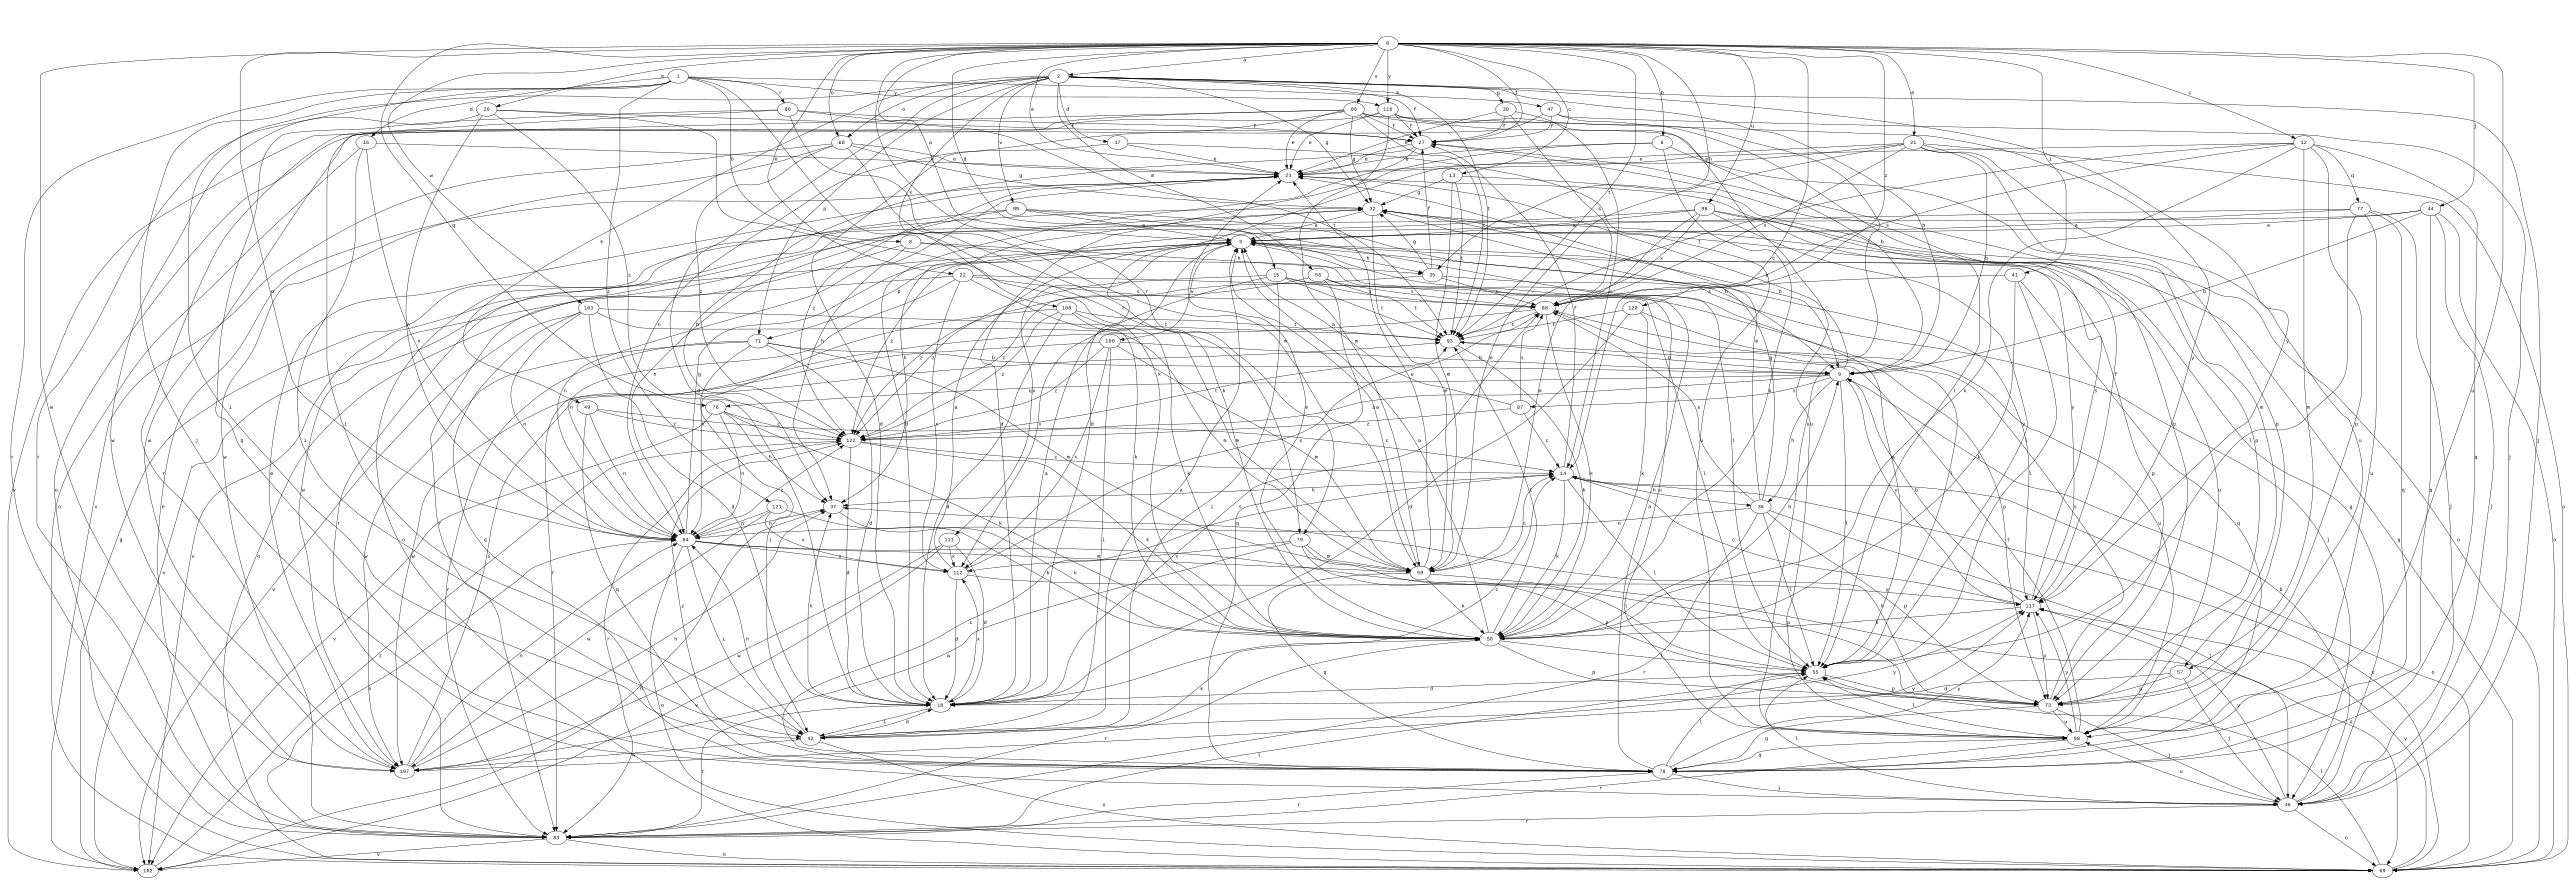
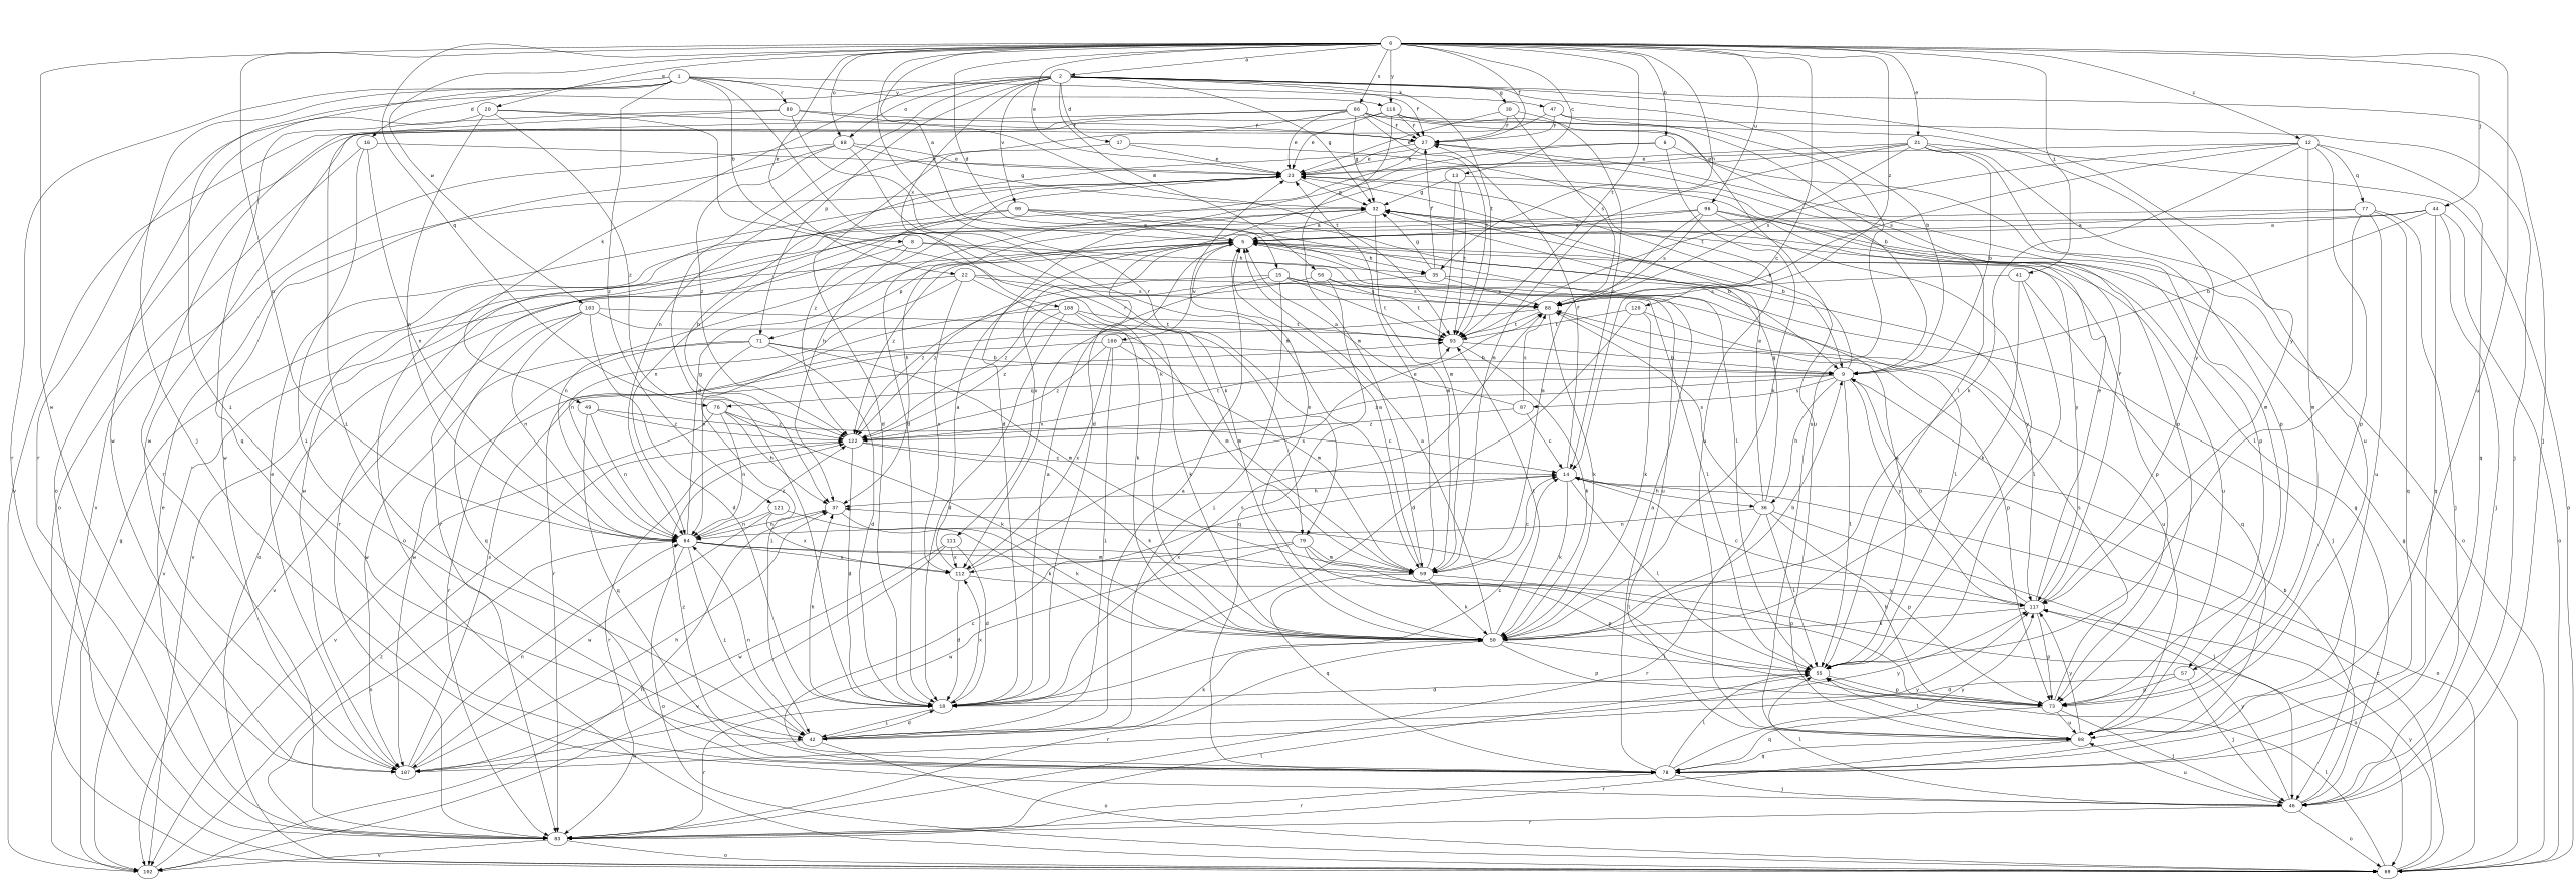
  strict digraph {
    fontname="Liberation Mono"
    node [fontname="Liberation Mono"]
    edge [fontname="Liberation Mono"]
    0
    2
    5
    6
    12
    13
    14
    15
    20
    21
    22
    23
    27
    35
    41
    44
    64
    68
    76
    79
    86
    93
    96
    98
    103
    107
    116
    120
    46
    83
    9
    17
    18
    30
    32
    49
    56
    71
    99
    108
    117
    73
    100
    102
    111
    122
    50
    57
    77
    78
    88
    59
    69
    36
    55
    37
    42
    112
    1
    8
    16
    47
    80
    121
    87
    0 -> 2 [label=a]
    0 -> 5 [label=a]
    0 -> 6 [label=b]
    0 -> 12 [label=c]
    0 -> 13 [label=c]
    0 -> 14 [label=c]
    0 -> 15 [label=d]
    0 -> 20 [label=e]
    0 -> 21 [label=e]
    0 -> 22 [label=e]
    0 -> 23 [label=e]
    0 -> 27 [label=f]
    0 -> 35 [label=h]
    0 -> 41 [label=i]
    0 -> 44 [label=j]
    0 -> 64 [label=n]
    0 -> 68 [label=o]
    0 -> 76 [label=q]
    0 -> 79 [label=r]
    0 -> 86 [label=s]
    0 -> 93 [label=t]
    0 -> 96 [label=u]
    0 -> 98 [label=u]
    0 -> 103 [label=w]
    0 -> 107 [label=w]
    0 -> 116 [label=y]
    0 -> 120 [label=z]
    2 -> 27 [label=f]
    2 -> 68 [label=o]
    2 -> 93 [label=t]
    2 -> 46 [label=j]
    2 -> 83 [label=r]
    2 -> 9 [label=b]
    2 -> 17 [label=d]
    2 -> 18 [label=d]
    2 -> 30 [label=g]
    2 -> 32 [label=g]
    2 -> 49 [label=k]
    2 -> 56 [label=m]
    2 -> 71 [label=p]
    2 -> 99 [label=v]
    2 -> 108 [label=x]
    2 -> 117 [label=y]
    5 -> 35 [label=h]
    5 -> 98 [label=u]
    5 -> 71 [label=p]
    5 -> 117 [label=y]
    5 -> 73 [label=p]
    5 -> 100 [label=v]
    5 -> 102 [label=v]
    5 -> 111 [label=x]
    5 -> 122 [label=z]
    6 -> 23 [label=e]
    6 -> 18 [label=d]
    6 -> 50 [label=k]
    6 -> 57 [label=m]
    12 -> 23 [label=e]
    12 -> 93 [label=t]
    12 -> 73 [label=p]
    12 -> 50 [label=k]
    12 -> 57 [label=m]
    12 -> 77 [label=q]
    12 -> 78 [label=q]
    12 -> 88 [label=s]
    13 -> 93 [label=t]
    13 -> 32 [label=g]
    13 -> 73 [label=p]
    13 -> 59 [label=m]
    14 -> 27 [label=f]
    14 -> 50 [label=k]
    14 -> 69 [label=o]
    14 -> 36 [label=h]
    14 -> 55 [label=l]
    14 -> 37 [label=h]
    15 -> 93 [label=t]
    15 -> 122 [label=z]
    15 -> 88 [label=s]
    15 -> 55 [label=l]
    15 -> 42 [label=i]
    15 -> 112 [label=x]
    20 -> 27 [label=f]
    20 -> 64 [label=n]
    20 -> 107 [label=w]
    20 -> 122 [label=z]
    20 -> 50 [label=k]
    21 -> 23 [label=e]
    21 -> 98 [label=u]
    21 -> 9 [label=b]
    21 -> 18 [label=d]
    21 -> 73 [label=p]
    21 -> 88 [label=s]
    21 -> 59 [label=m]
    21 -> 69 [label=o]
    22 -> 64 [label=n]
    22 -> 102 [label=v]
    22 -> 50 [label=k]
    22 -> 88 [label=s]
    22 -> 55 [label=l]
    22 -> 112 [label=x]
+   23 -> 32 [label=g]
    23 -> 122 [label=z]
    23 -> 37 [label=h]
    27 -> 23 [label=e]
    27 -> 18 [label=d]
    27 -> 73 [label=p]
    27 -> 37 [label=h]
    35 -> 27 [label=f]
    35 -> 46 [label=j]
    35 -> 32 [label=g]
    35 -> 122 [label=z]
    35 -> 88 [label=s]
    41 -> 50 [label=k]
    41 -> 78 [label=q]
    41 -> 88 [label=s]
    41 -> 55 [label=l]
    44 -> 5 [label=a]
    44 -> 107 [label=w]
    44 -> 46 [label=j]
    44 -> 9 [label=b]
    44 -> 78 [label=q]
    44 -> 69 [label=o]
    64 -> 32 [label=g]
    64 -> 73 [label=p]
    64 -> 122 [label=z]
    64 -> 59 [label=m]
    64 -> 69 [label=o]
    64 -> 42 [label=i]
    64 -> 112 [label=x]
    68 -> 23 [label=e]
    68 -> 107 [label=w]
    68 -> 32 [label=g]
    68 -> 102 [label=v]
    68 -> 122 [label=z]
    68 -> 50 [label=k]
    76 -> 64 [label=n]
    76 -> 102 [label=v]
    76 -> 122 [label=z]
    76 -> 50 [label=k]
    76 -> 37 [label=h]
    79 -> 107 [label=w]
    79 -> 73 [label=p]
    79 -> 59 [label=m]
    79 -> 55 [label=l]
    79 -> 112 [label=x]
    86 -> 23 [label=e]
    86 -> 27 [label=f]
    86 -> 64 [label=n]
    86 -> 93 [label=t]
    86 -> 83 [label=r]
    86 -> 9 [label=b]
    86 -> 32 [label=g]
    86 -> 117 [label=y]
    86 -> 102 [label=v]
    93 -> 9 [label=b]
    93 -> 50 [label=k]
    96 -> 5 [label=a]
    96 -> 83 [label=r]
    96 -> 117 [label=y]
    96 -> 88 [label=s]
    96 -> 59 [label=m]
    96 -> 69 [label=o]
    96 -> 55 [label=l]
-   98 -> 93 [label=t]
    98 -> 83 [label=r]
    98 -> 117 [label=y]
    98 -> 78 [label=q]
    98 -> 55 [label=l]
    103 -> 64 [label=n]
    103 -> 93 [label=t]
    103 -> 18 [label=d]
    103 -> 102 [label=v]
    103 -> 78 [label=q]
    103 -> 59 [label=m]
    107 -> 23 [label=e]
    107 -> 64 [label=n]
    107 -> 93 [label=s]
    107 -> 117 [label=y]
    107 -> 37 [label=h]
    116 -> 23 [label=e]
    116 -> 27 [label=f]
    116 -> 98 [label=u]
    116 -> 107 [label=w]
    116 -> 59 [label=m]
    116 -> 55 [label=l]
    120 -> 93 [label=t]
    120 -> 98 [label=u]
    120 -> 18 [label=d]
    120 -> 50 [label=k]
    46 -> 98 [label=u]
    46 -> 83 [label=r]
    46 -> 9 [label=b]
    46 -> 32 [label=g]
    46 -> 117 [label=y]
    46 -> 69 [label=o]
    46 -> 55 [label=l]
    83 -> 23 [label=e]
    83 -> 64 [label=n]
    83 -> 102 [label=v]
    83 -> 69 [label=o]
    83 -> 55 [label=l]
    9 -> 23 [label=e]
    9 -> 76 [label=q]
    9 -> 117 [label=y]
    9 -> 122 [label=z]
    9 -> 36 [label=h]
    9 -> 55 [label=l]
    9 -> 87 [label=s]
    17 -> 23 [label=e]
    17 -> 98 [label=u]
    17 -> 18 [label=d]
    18 -> 5 [label=a]
    18 -> 14 [label=c]
    18 -> 83 [label=r]
    18 -> 88 [label=s]
    18 -> 37 [label=h]
    18 -> 42 [label=i]
    18 -> 112 [label=x]
    30 -> 14 [label=c]
    30 -> 23 [label=e]
    30 -> 27 [label=f]
    30 -> 88 [label=s]
    32 -> 5 [label=a]
    32 -> 83 [label=r]
    32 -> 9 [label=b]
    32 -> 59 [label=m]
    49 -> 14 [label=c]
    49 -> 64 [label=n]
    49 -> 122 [label=z]
    49 -> 78 [label=q]
    56 -> 93 [label=t]
    56 -> 122 [label=z]
    56 -> 78 [label=q]
    56 -> 88 [label=s]
    71 -> 107 [label=w]
    71 -> 83 [label=r]
    71 -> 9 [label=b]
    71 -> 18 [label=d]
    71 -> 59 [label=m]
    71 -> 42 [label=i]
    99 -> 5 [label=a]
    99 -> 64 [label=n]
    99 -> 9 [label=b]
    99 -> 69 [label=o]
    99 -> 55 [label=l]
    108 -> 64 [label=n]
    108 -> 93 [label=t]
    108 -> 18 [label=d]
    108 -> 122 [label=z]
    108 -> 50 [label=k]
    108 -> 59 [label=m]
    117 -> 14 [label=c]
-   117 -> 23 [label=s]
+   117 -> 23 [label=e]
    117 -> 27 [label=f]
    117 -> 9 [label=b]
    117 -> 73 [label=p]
    117 -> 50 [label=k]
    73 -> 98 [label=u]
    73 -> 46 [label=j]
    73 -> 78 [label=q]
    73 -> 88 [label=s]
    73 -> 37 [label=h]
    100 -> 107 [label=w]
    100 -> 9 [label=b]
    100 -> 122 [label=z]
    100 -> 59 [label=m]
    100 -> 42 [label=i]
    100 -> 112 [label=x]
    102 -> 32 [label=g]
    102 -> 122 [label=z]
    102 -> 37 [label=h]
    111 -> 107 [label=w]
    111 -> 18 [label=d]
    111 -> 102 [label=v]
    111 -> 112 [label=x]
    122 -> 14 [label=c]
    122 -> 93 [label=t]
    122 -> 83 [label=r]
    122 -> 18 [label=d]
    122 -> 50 [label=k]
    50 -> 5 [label=a]
    50 -> 23 [label=e]
    50 -> 93 [label=t]
    50 -> 83 [label=r]
    50 -> 9 [label=b]
    50 -> 73 [label=p]
    50 -> 55 [label=l]
    57 -> 46 [label=j]
    57 -> 18 [label=d]
    57 -> 73 [label=p]
    77 -> 5 [label=a]
    77 -> 98 [label=u]
    77 -> 46 [label=j]
    77 -> 78 [label=q]
    77 -> 55 [label=l]
    77 -> 37 [label=h]
    78 -> 5 [label=a]
    78 -> 14 [label=c]
    78 -> 46 [label=j]
    78 -> 83 [label=r]
    78 -> 117 [label=y]
    78 -> 122 [label=z]
    78 -> 55 [label=l]
    88 -> 93 [label=t]
    88 -> 83 [label=r]
    88 -> 73 [label=p]
    88 -> 50 [label=k]
    59 -> 5 [label=a]
    59 -> 14 [label=c]
    59 -> 23 [label=e]
    59 -> 50 [label=k]
    59 -> 78 [label=q]
    59 -> 69 [label=o]
    69 -> 14 [label=c]
    69 -> 32 [label=g]
    69 -> 117 [label=y]
    69 -> 55 [label=l]
    36 -> 23 [label=e]
    36 -> 64 [label=n]
    36 -> 46 [label=j]
    36 -> 83 [label=r]
    36 -> 32 [label=g]
    36 -> 73 [label=p]
    36 -> 88 [label=s]
    36 -> 55 [label=l]
    55 -> 5 [label=a]
    55 -> 18 [label=d]
    55 -> 73 [label=p]
    37 -> 64 [label=n]
    37 -> 50 [label=k]
    42 -> 5 [label=a]
    42 -> 64 [label=n]
    42 -> 107 [label=w]
    42 -> 18 [label=d]
    42 -> 117 [label=y]
    42 -> 50 [label=k]
    42 -> 69 [label=o]
    112 -> 5 [label=a]
    112 -> 18 [label=d]
    112 -> 117 [label=y]
    112 -> 88 [label=s]
    1 -> 79 [label=r]
    1 -> 116 [label=y]
    1 -> 46 [label=j]
    1 -> 83 [label=r]
    1 -> 42 [label=i]
    1 -> 8 [label=b]
    1 -> 16 [label=d]
    1 -> 47 [label=k]
    1 -> 80 [label=r]
    1 -> 121 [label=z]
    8 -> 35 [label=h]
    8 -> 64 [label=n]
    8 -> 98 [label=u]
    8 -> 69 [label=o]
    16 -> 23 [label=e]
    16 -> 64 [label=n]
    16 -> 69 [label=o]
    16 -> 42 [label=i]
    47 -> 27 [label=f]
    47 -> 98 [label=u]
    47 -> 46 [label=j]
    47 -> 69 [label=o]
    80 -> 27 [label=f]
    80 -> 93 [label=t]
    80 -> 78 [label=q]
    80 -> 59 [label=m]
    80 -> 42 [label=i]
    121 -> 64 [label=n]
    121 -> 107 [label=w]
    121 -> 50 [label=k]
    121 -> 112 [label=x]
    87 -> 5 [label=a]
    87 -> 14 [label=c]
    87 -> 122 [label=z]
    87 -> 88 [label=s]
  }
